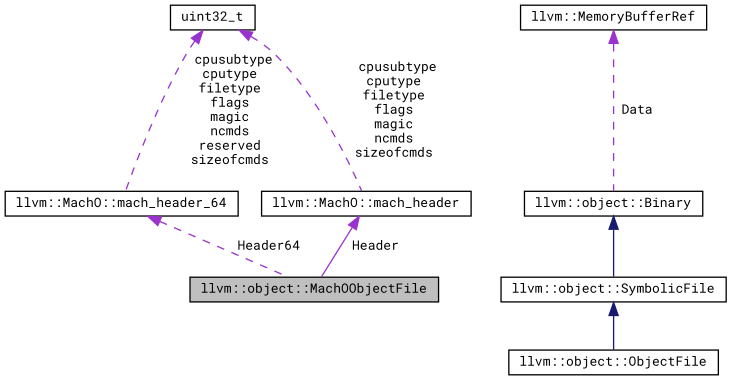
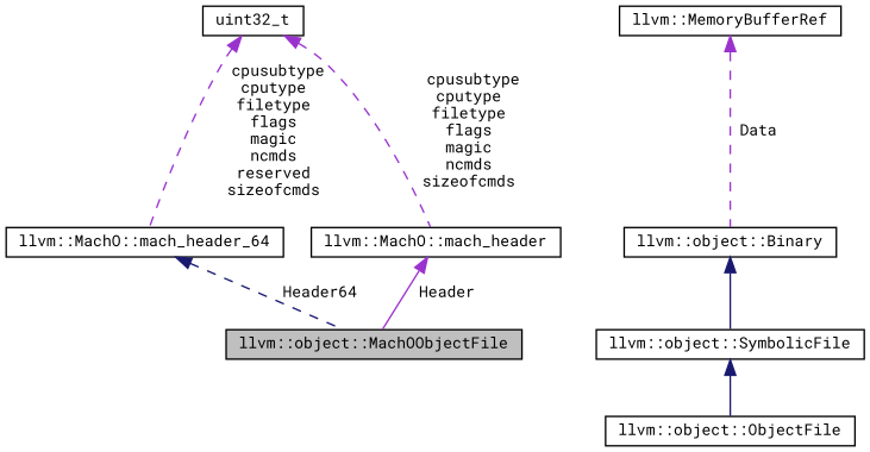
  digraph {
    fontname="Roboto Mono"
    node [color=black fontname="Roboto Mono" fontsize=10 shape=box]
    edge [color=darkorchid3 dir=back fontname="Roboto Mono" fontsize=10 labelfontname=Helvetica labelfontsize=10 style=dashed]
    n1 [fillcolor=grey75 fontcolor=black height=0.2 label="llvm::object::MachOObjectFile" style=filled width=0.4]
    n2 [height=0.2 label="llvm::object::ObjectFile" width=0.4]
    n3 [height=0.2 label="llvm::object::SymbolicFile" width=0.4]
    n4 [height=0.2 label="llvm::object::Binary" width=0.4]
    n5 [height=0.2 label="llvm::MemoryBufferRef" width=0.4]
    n6 [height=0.2 label="llvm::MachO::mach_header_64" width=0.4]
    n7 [height=0.2 label=uint32_t width=0.4]
    n8 [height=0.2 label="llvm::MachO::mach_header" width=0.4]
    n3 -> n2 [color=midnightblue style=solid]
    n4 -> n3 [color=midnightblue style=solid]
    n5 -> n4 [label=" Data"]
-   n6 -> n1 [label=" Header64"]
+   n6 -> n1 [color=midnightblue label=" Header64"]
    n7 -> n6 [label=" cpusubtype\ncputype\nfiletype\nflags\nmagic\nncmds\nreserved\nsizeofcmds"]
    n7 -> n8 [label=" cpusubtype\ncputype\nfiletype\nflags\nmagic\nncmds\nsizeofcmds"]
    n8 -> n1 [label=" Header" style=solid]
  }
